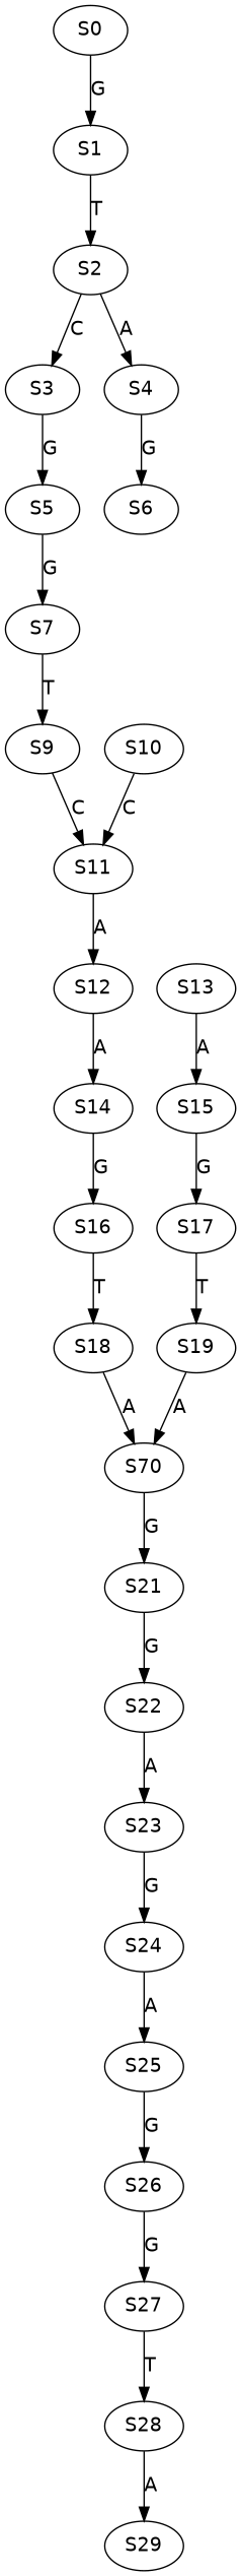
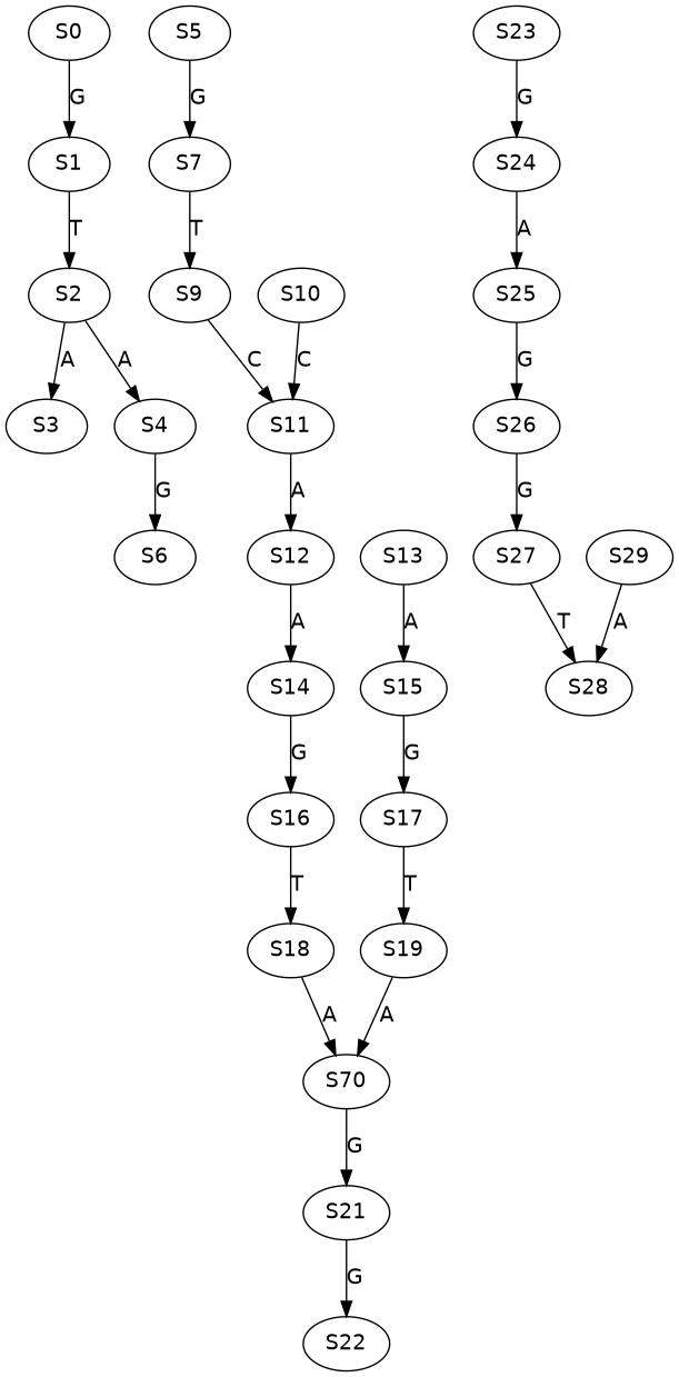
  strict digraph {
    fontname="DejaVu Sans"
    node [fontname="DejaVu Sans"]
    edge [fontname="DejaVu Sans"]
    S0
    S1
    S2
    S3
    S4
    S5
    S6
    S7
    S9
    S11
    S10
    S12
    S14
    S13
    S15
    S16
    S17
    S18
    S19
    n20 [label=S70]
    S21
    S22
    S23
    S24
    S25
    S26
    S27
    S28
    S29
    S0 -> S1 [label=G]
    S1 -> S2 [label=T]
-   S2 -> S3 [label=C]
+   S2 -> S3 [label=A]
    S2 -> S4 [label=A]
-   S3 -> S5 [label=G]
    S4 -> S6 [label=G]
    S5 -> S7 [label=G]
    S7 -> S9 [label=T]
    S9 -> S11 [label=C]
    S11 -> S12 [label=A]
    S10 -> S11 [label=C]
    S12 -> S14 [label=A]
    S14 -> S16 [label=G]
    S13 -> S15 [label=A]
    S15 -> S17 [label=G]
    S16 -> S18 [label=T]
    S17 -> S19 [label=T]
    S18 -> n20 [label=A]
    S19 -> n20 [label=A]
    n20 -> S21 [label=G]
    S21 -> S22 [label=G]
-   S22 -> S23 [label=A]
    S23 -> S24 [label=G]
    S24 -> S25 [label=A]
    S25 -> S26 [label=G]
    S26 -> S27 [label=G]
    S27 -> S28 [label=T]
-   S28 -> S29 [label=A]
+   S29 -> S28 [label=A]
  }
